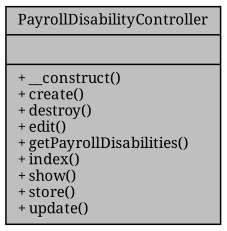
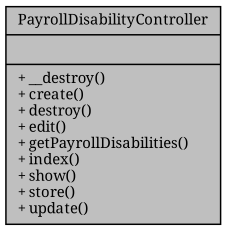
  digraph {
    fontname="Noto Serif"
-   n1 [color=black fillcolor=grey75 fontcolor=black fontname="Noto Serif" fontsize=10 height=0.2 label="{PayrollDisabilityController\n||+ __construct()\l+ create()\l+ destroy()\l+ edit()\l+ getPayrollDisabilities()\l+ index()\l+ show()\l+ store()\l+ update()\l}" shape=record style=filled width=0.4]
+   n1 [color=black fillcolor=grey75 fontcolor=black fontname="Noto Serif" fontsize=10 height=0.2 label="{PayrollDisabilityController\n||+ __destroy()\l+ create()\l+ destroy()\l+ edit()\l+ getPayrollDisabilities()\l+ index()\l+ show()\l+ store()\l+ update()\l}" shape=record style=filled width=0.4]
  }
